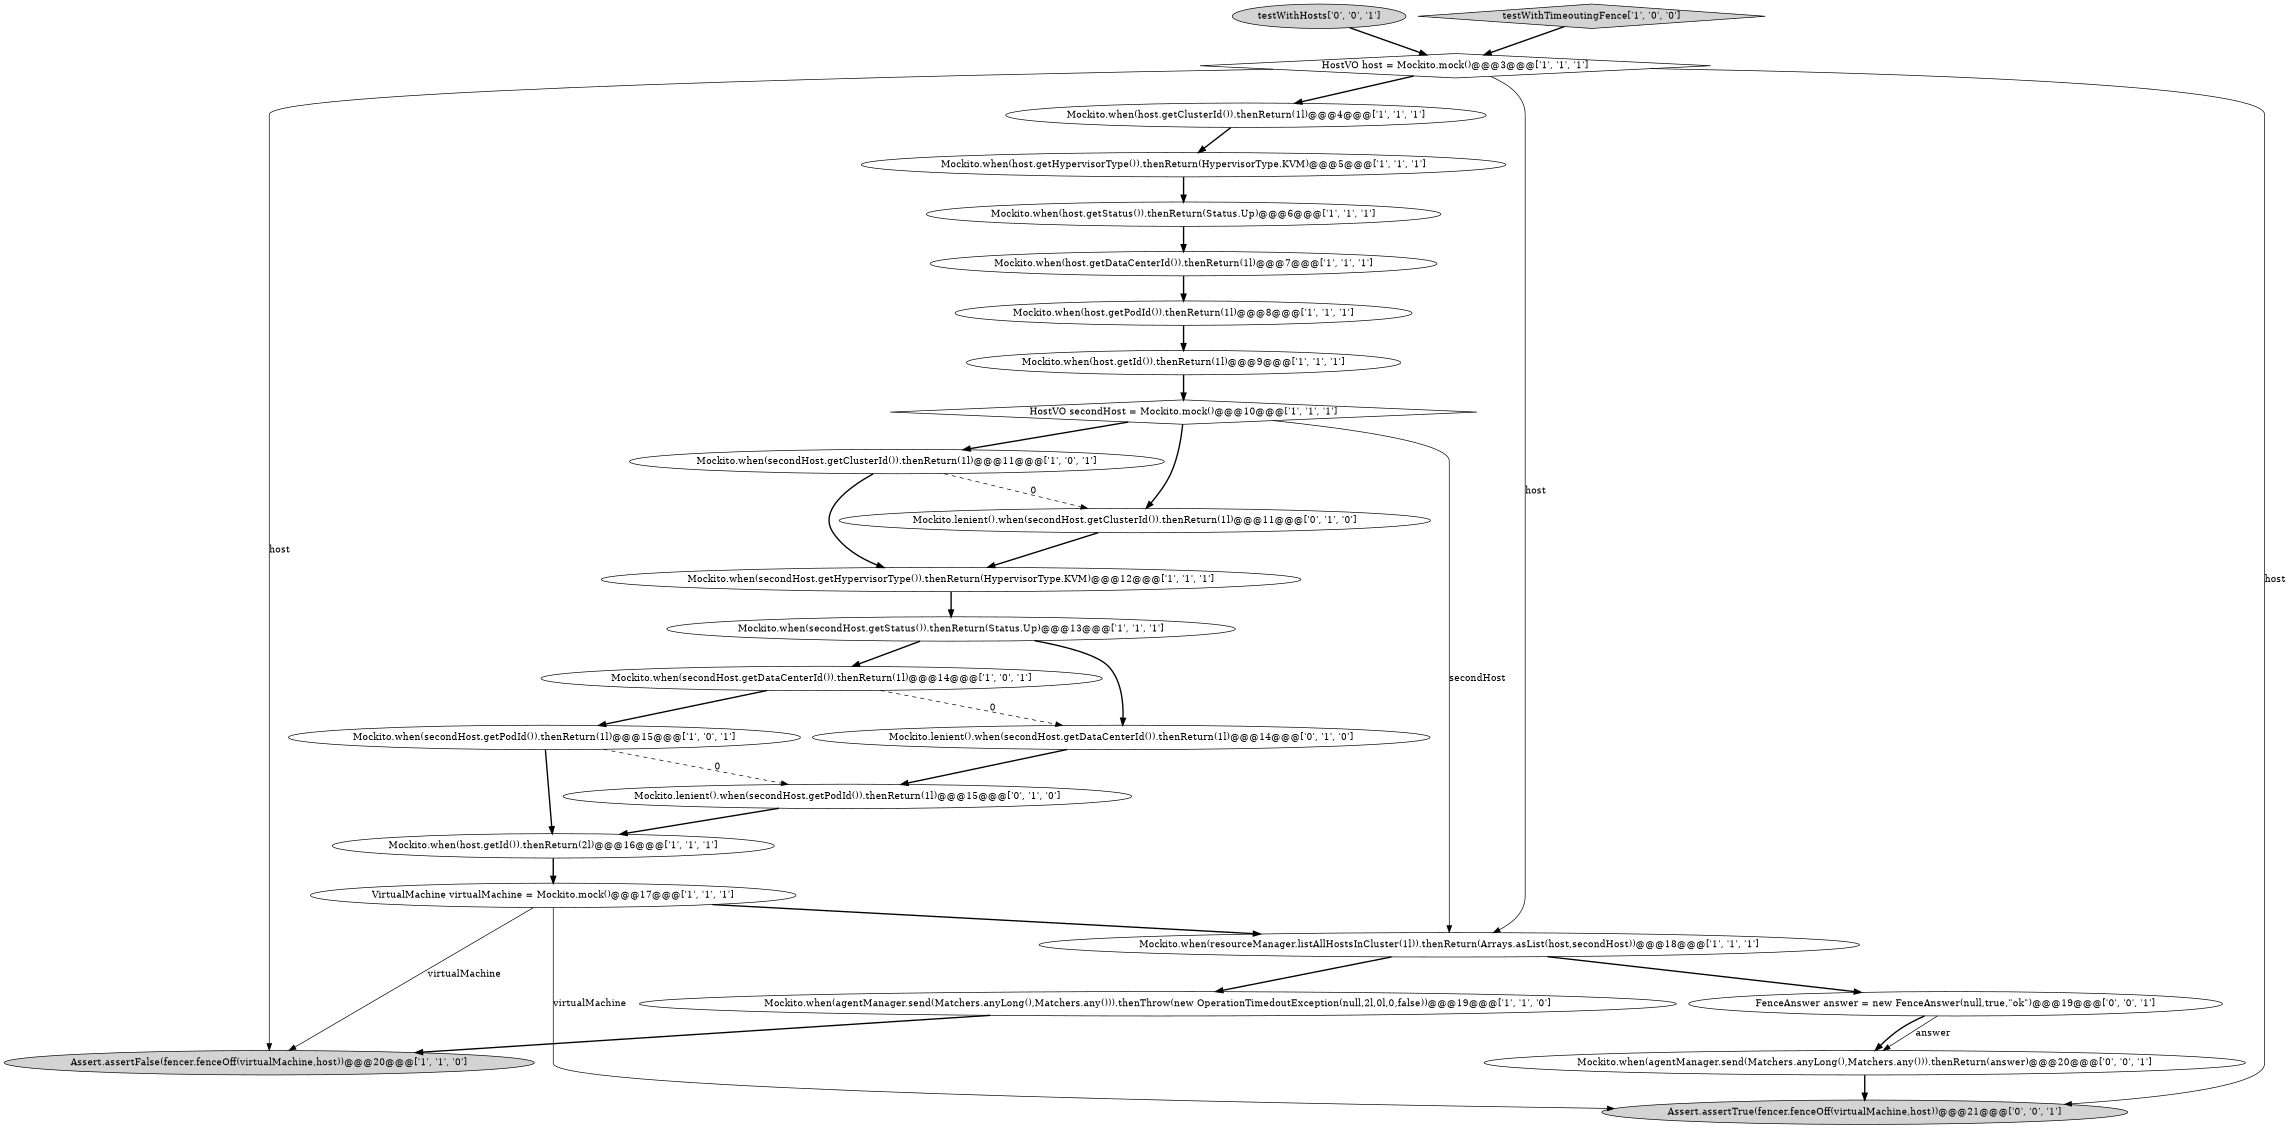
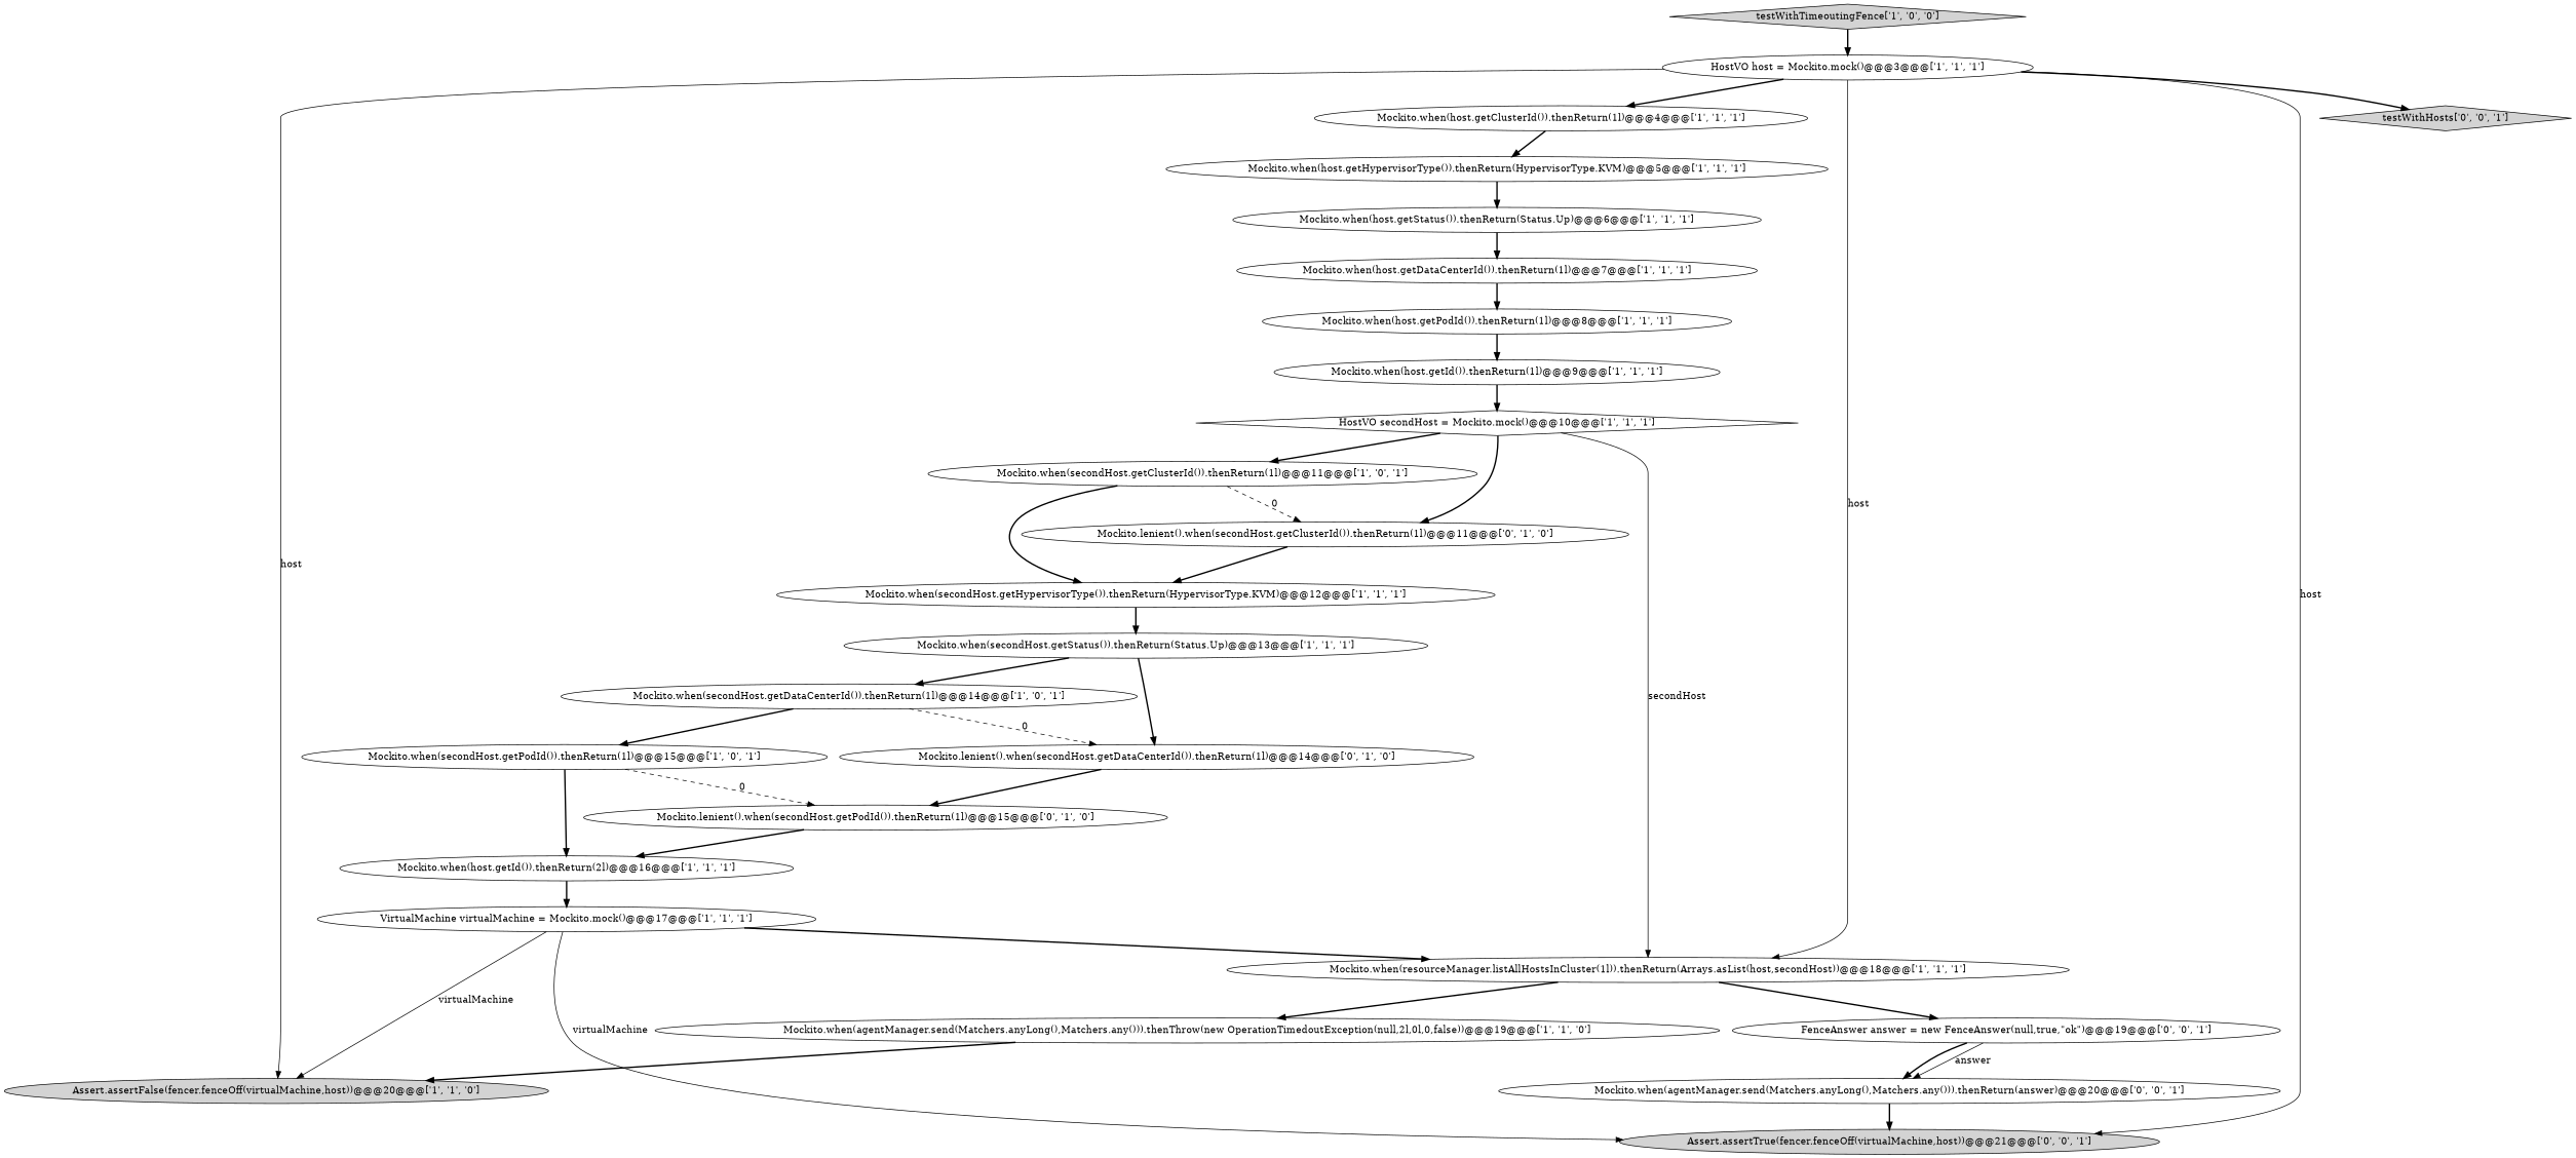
  digraph {
    node [fillcolor=white shape=ellipse style=filled]
    edge [style=bold]
    n1 [label="Mockito.when(host.getHypervisorType()).thenReturn(HypervisorType.KVM)@@@5@@@['1', '1', '1']"]
    n2 [label="Mockito.when(host.getStatus()).thenReturn(Status.Up)@@@6@@@['1', '1', '1']"]
    n3 [label="Mockito.when(host.getDataCenterId()).thenReturn(1l)@@@7@@@['1', '1', '1']"]
    n4 [label="Mockito.when(host.getPodId()).thenReturn(1l)@@@8@@@['1', '1', '1']"]
    n5 [label="Mockito.when(host.getId()).thenReturn(1l)@@@9@@@['1', '1', '1']"]
    n6 [label="HostVO secondHost = Mockito.mock()@@@10@@@['1', '1', '1']" shape=diamond]
    n7 [label="Mockito.lenient().when(secondHost.getDataCenterId()).thenReturn(1l)@@@14@@@['0', '1', '0']"]
    n8 [label="Mockito.lenient().when(secondHost.getPodId()).thenReturn(1l)@@@15@@@['0', '1', '0']"]
    n9 [label="Mockito.when(host.getId()).thenReturn(2l)@@@16@@@['1', '1', '1']"]
    n10 [label="Mockito.when(resourceManager.listAllHostsInCluster(1l)).thenReturn(Arrays.asList(host,secondHost))@@@18@@@['1', '1', '1']"]
    n11 [label="FenceAnswer answer = new FenceAnswer(null,true,\"ok\")@@@19@@@['0', '0', '1']"]
    n12 [label="Mockito.when(agentManager.send(Matchers.anyLong(),Matchers.any())).thenThrow(new OperationTimedoutException(null,2l,0l,0,false))@@@19@@@['1', '1', '0']"]
    n13 [label="Mockito.when(agentManager.send(Matchers.anyLong(),Matchers.any())).thenReturn(answer)@@@20@@@['0', '0', '1']"]
    n14 [fillcolor=lightgray label="Assert.assertFalse(fencer.fenceOff(virtualMachine,host))@@@20@@@['1', '1', '0']"]
    n15 [label="VirtualMachine virtualMachine = Mockito.mock()@@@17@@@['1', '1', '1']"]
    n16 [fillcolor=lightgray label="Assert.assertTrue(fencer.fenceOff(virtualMachine,host))@@@21@@@['0', '0', '1']"]
-   n17 [label="HostVO host = Mockito.mock()@@@3@@@['1', '1', '1']" shape=diamond]
+   n17 [label="HostVO host = Mockito.mock()@@@3@@@['1', '1', '1']"]
    n18 [label="Mockito.when(host.getClusterId()).thenReturn(1l)@@@4@@@['1', '1', '1']"]
    n19 [label="Mockito.when(secondHost.getStatus()).thenReturn(Status.Up)@@@13@@@['1', '1', '1']"]
    n20 [label="Mockito.when(secondHost.getDataCenterId()).thenReturn(1l)@@@14@@@['1', '0', '1']"]
    n21 [label="Mockito.when(secondHost.getPodId()).thenReturn(1l)@@@15@@@['1', '0', '1']"]
    n22 [label="Mockito.lenient().when(secondHost.getClusterId()).thenReturn(1l)@@@11@@@['0', '1', '0']"]
    n23 [label="Mockito.when(secondHost.getHypervisorType()).thenReturn(HypervisorType.KVM)@@@12@@@['1', '1', '1']"]
-   n24 [fillcolor=lightgray label="testWithHosts['0', '0', '1']"]
+   n24 [fillcolor=lightgray label="testWithHosts['0', '0', '1']" shape=diamond]
    n25 [label="Mockito.when(secondHost.getClusterId()).thenReturn(1l)@@@11@@@['1', '0', '1']"]
    n26 [fillcolor=lightgray label="testWithTimeoutingFence['1', '0', '0']" shape=diamond]
    n1 -> n2
    n2 -> n3
    n3 -> n4
    n4 -> n5
    n5 -> n6
    n6 -> n10 [label=secondHost style=solid]
    n6 -> n22
    n6 -> n25
    n7 -> n8
    n8 -> n9
    n9 -> n15
    n10 -> n11
    n10 -> n12
    n11 -> n13 [label=answer style=solid]
    n11 -> n13
    n12 -> n14
    n13 -> n16
    n15 -> n10
    n15 -> n14 [label=virtualMachine style=solid]
    n15 -> n16 [label=virtualMachine style=solid]
    n17 -> n10 [label=host style=solid]
    n17 -> n14 [label=host style=solid]
    n17 -> n16 [label=host style=solid]
    n17 -> n18
    n18 -> n1
    n19 -> n7
    n19 -> n20
    n20 -> n7 [label=0 style=dashed]
    n20 -> n21
    n21 -> n8 [label=0 style=dashed]
    n21 -> n9
    n22 -> n23
    n23 -> n19
-   n24 -> n17
+   n17 -> n24
    n25 -> n22 [label=0 style=dashed]
    n25 -> n23
    n26 -> n17
  }
